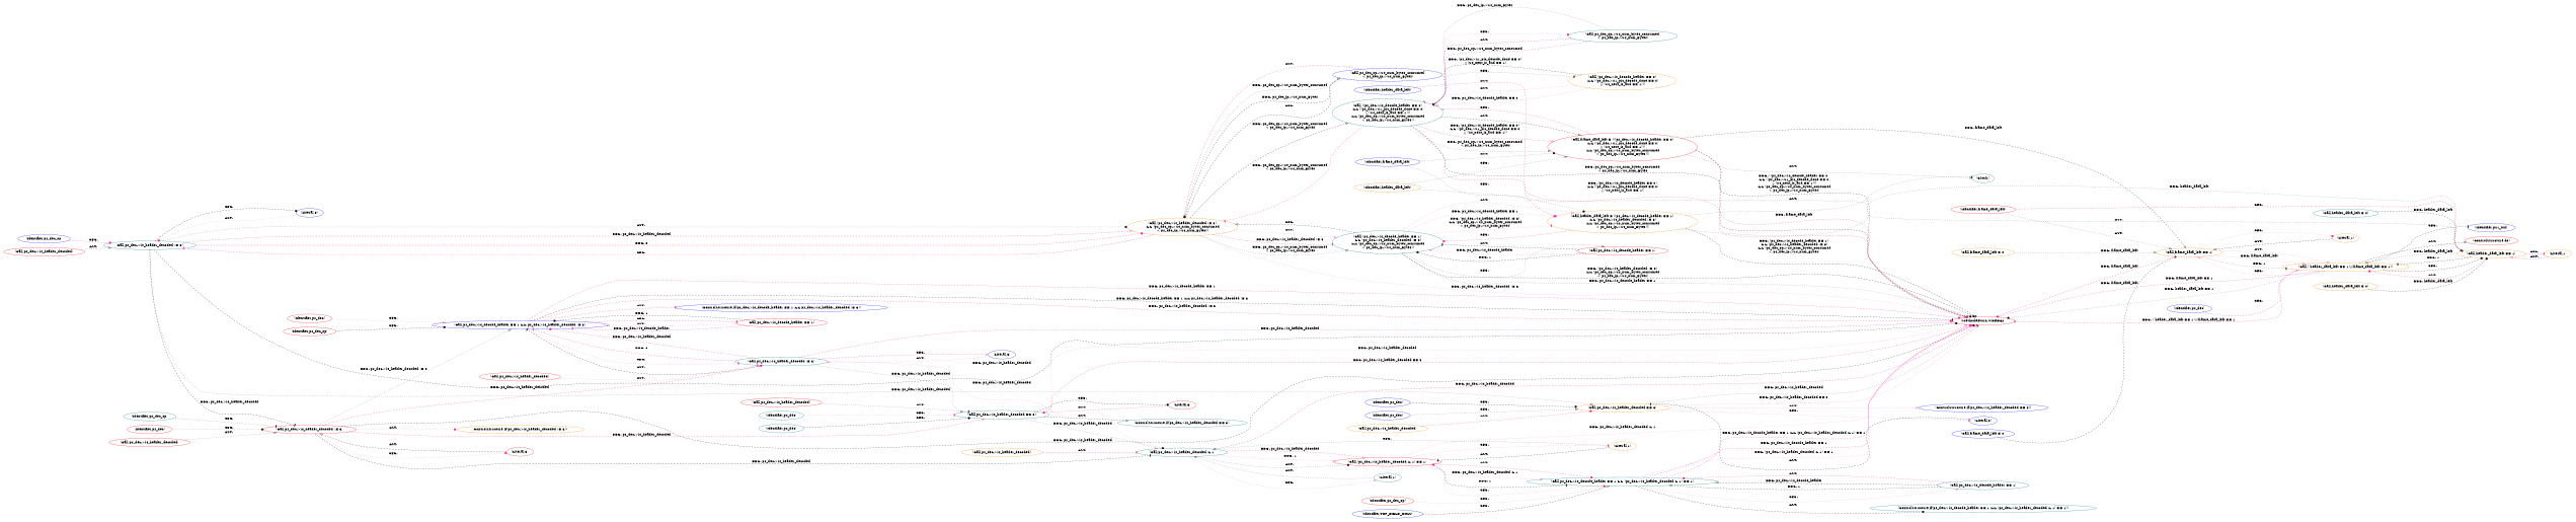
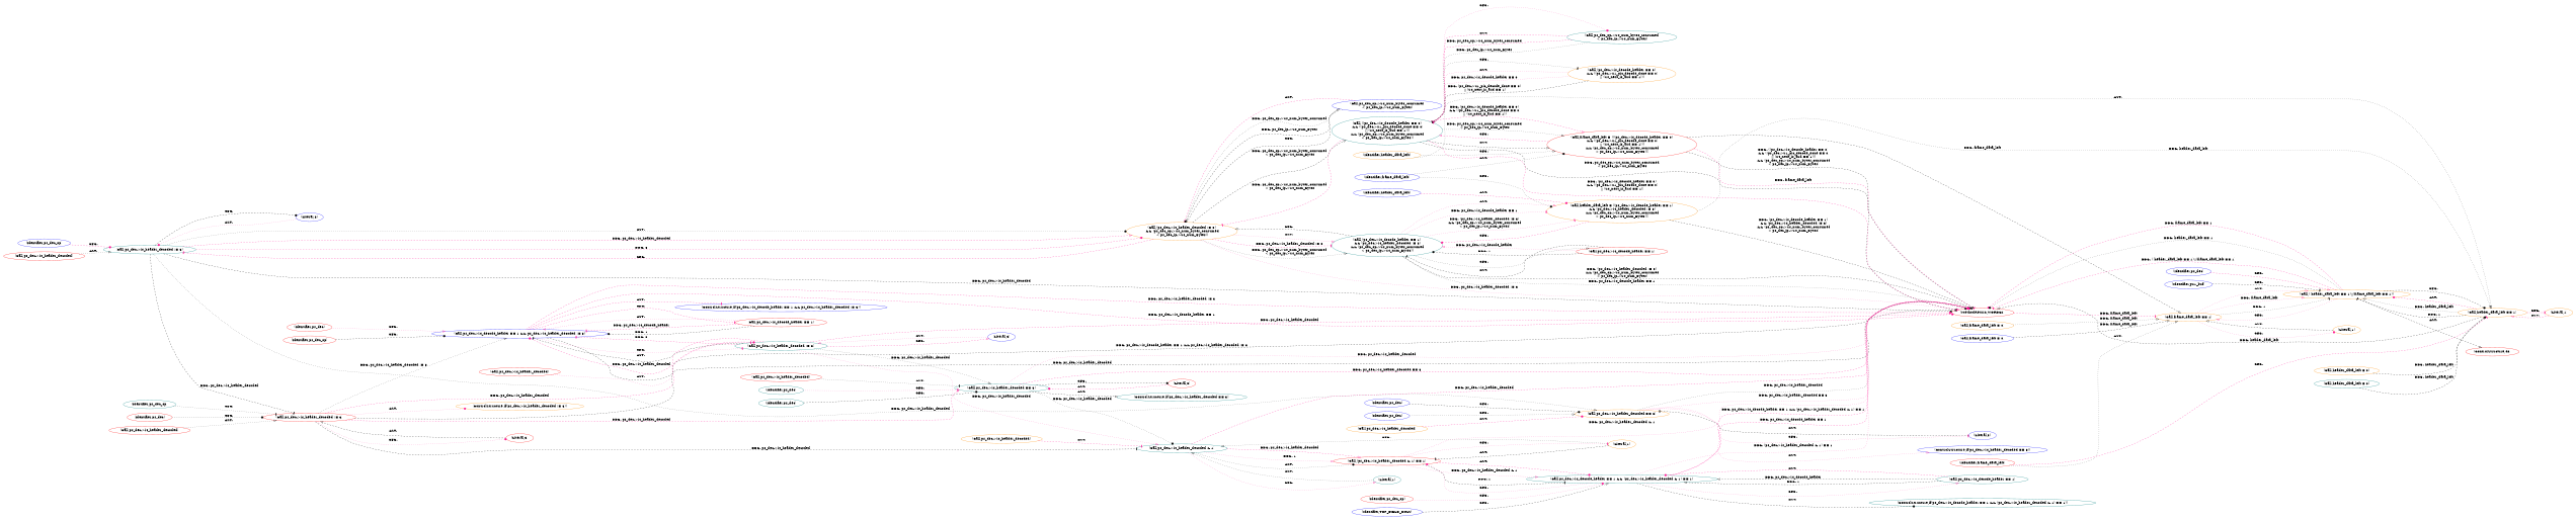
  digraph {
    rankdir=LR
    node [color=red]
    edge [arrowhead=onormal color=deeppink style=dashed]
    n1 [color=teal label="(Call,ps_dec->i4_header_decoded != 3)"]
    n2 [color=darkorange label="(Call,ps_dec->i4_header_decoded == 3)"]
    n3 [color=darkorange label="(Call,(ps_dec->i4_header_decoded != 3)\n && (ps_dec_op->u4_num_bytes_consumed\n < ps_dec_ip->u4_num_Bytes))"]
    n4 [label="(Call,ps_dec->i4_header_decoded != 3)"]
    n5 [label="(MethodReturn,WORD32)"]
    n6 [color=blue label="(Literal,3)"]
    n7 [color=blue label="(Literal,3)"]
    n8 [color=blue label="(ControlStructure,if(ps_dec->i4_header_decoded == 3))"]
    n9 [color=teal label="(Call,(ps_dec->i4_decode_header == 1)\n && (ps_dec->i4_header_decoded != 3)\n && (ps_dec_op->u4_num_bytes_consumed\n < ps_dec_ip->u4_num_Bytes))"]
    n10 [color=teal label="(Call,((ps_dec->i4_decode_header == 0)\n && ((ps_dec->u1_pic_decode_done == 0)\n || (u4_next_is_aud == 1)))\n && (ps_dec_op->u4_num_bytes_consumed\n < ps_dec_ip->u4_num_Bytes))"]
    n11 [color=blue label="(Call,ps_dec_op->u4_num_bytes_consumed\n < ps_dec_ip->u4_num_Bytes)"]
    n12 [color=blue label="(Call,ps_dec->i4_decode_header == 1 && ps_dec->i4_header_decoded != 3)"]
    n13 [color=teal label="(Call,ps_dec->i4_header_decoded != 3)"]
    n14 [color=teal label="(Call,ps_dec->i4_header_decoded == 3)"]
    n15 [color=teal label="(Call,ps_dec->i4_header_decoded & 1)"]
    n16 [label="(Literal,3)"]
    n17 [color=darkorange label="(ControlStructure,if(ps_dec->i4_header_decoded != 3))"]
    n18 [color=darkorange label="(Call,frame_data_left == 1)"]
    n19 [color=darkorange label="(Call,header_data_left = ((ps_dec->i4_decode_header == 1)\n && (ps_dec->i4_header_decoded != 3)\n && (ps_dec_op->u4_num_bytes_consumed\n < ps_dec_ip->u4_num_Bytes)))"]
    n20 [label="(Call,ps_dec->i4_decode_header == 1)"]
    n21 [label="(Call,frame_data_left = (((ps_dec->i4_decode_header == 0)\n && ((ps_dec->u1_pic_decode_done == 0)\n || (u4_next_is_aud == 1)))\n && (ps_dec_op->u4_num_bytes_consumed\n < ps_dec_ip->u4_num_Bytes)))"]
    n22 [color=teal label="(Call,ps_dec_op->u4_num_bytes_consumed\n < ps_dec_ip->u4_num_Bytes)"]
    n23 [color=darkorange label="(Call,(ps_dec->i4_decode_header == 0)\n && ((ps_dec->u1_pic_decode_done == 0)\n || (u4_next_is_aud == 1)))"]
    n24 [color=darkorange label="(Call,header_data_left == 1)"]
-   n25 [color=teal label="(Block,)"]
    n26 [color=darkorange label="(Call,( header_data_left == 1)||(frame_data_left == 1))"]
    n27 [color=darkorange label="(Literal,1)"]
    n28 [label="(ControlStructure,do)"]
    n29 [color=darkorange label="(Literal,1)"]
    n30 [color=blue label="(ControlStructure,if(ps_dec->i4_decode_header == 1 && ps_dec->i4_header_decoded != 3))"]
    n31 [label="(Call,ps_dec->i4_decode_header == 1)"]
    n32 [color=blue label="(Literal,3)"]
    n33 [label="(Literal,3)"]
    n34 [color=teal label="(ControlStructure,if(ps_dec->i4_header_decoded == 3))"]
    n35 [label="(Call,(ps_dec->i4_header_decoded & 1) == 1)"]
    n36 [color=teal label="(Literal,1)"]
    n37 [color=teal label="(Call,ps_dec->i4_decode_header == 1 && (ps_dec->i4_header_decoded & 1) == 1)"]
    n38 [color=darkorange label="(Literal,1)"]
    n39 [color=teal label="(ControlStructure,if(ps_dec->i4_decode_header == 1 && (ps_dec->i4_header_decoded & 1) == 1))"]
    n40 [color=teal label="(Call,ps_dec->i4_decode_header == 1)"]
    n41 [color=blue label="(Identifier,ps_dec)"]
    n42 [color=blue label="(Identifier,ps_dec_op)"]
    n43 [label="(Identifier,ps_dec)"]
    n44 [label="(Identifier,frame_data_left)"]
    n45 [color=darkorange label="(Identifier,header_data_left)"]
    n46 [color=blue label="(Identifier,ps_dec)"]
    n47 [color=darkorange label="(Call,ps_dec->i4_header_decoded)"]
    n48 [color=teal label="(Identifier,ps_dec_op)"]
    n49 [label="(Call,ps_dec->i4_header_decoded)"]
    n50 [label="(Call,ps_dec->i4_header_decoded)"]
    n51 [color=teal label="(Identifier,ps_dec)"]
    n52 [color=darkorange label="(Call,header_data_left = 0)"]
    n53 [label="(Identifier,ps_dec)"]
    n54 [color=blue label="(Identifier,ps_dec)"]
    n55 [label="(Identifier,ps_dec_op)"]
    n56 [color=blue label="(Identifier,pu1_buf)"]
    n57 [label="(Call,ps_dec->i4_header_decoded)"]
    n58 [color=teal label="(Call,header_data_left = 0)"]
    n59 [color=darkorange label="(Call,frame_data_left = 0)"]
    n60 [color=blue label="(Identifier,frame_data_left)"]
    n61 [label="(Identifier,ps_dec_op)"]
    n62 [color=blue label="(Identifier,TOP_FIELD_ONLY)"]
    n63 [label="(Call,ps_dec->i4_header_decoded)"]
    n64 [color=teal label="(Identifier,ps_dec)"]
    n65 [color=blue label="(Identifier,header_data_left)"]
    n66 [color=blue label="(Call,frame_data_left = 0)"]
    n67 [color=darkorange label="(Call,ps_dec->i4_header_decoded)"]
    n1 -> n2 [color=black label="DDG: ps_dec->i4_header_decoded" style=dotted]
    n1 -> n3 [arrowhead=dot color=black label="AST: " style=dotted]
    n1 -> n3 [label="DDG: ps_dec->i4_header_decoded"]
    n1 -> n3 [arrowhead=dot label="DDG: 3"]
    n1 -> n4 [arrowhead=tee color=black label="DDG: ps_dec->i4_header_decoded"]
    n1 -> n5 [arrowhead=dot color=black label="DDG: ps_dec->i4_header_decoded"]
    n1 -> n6 [arrowhead=dot color=black label="CFG: "]
    n2 -> n5 [arrowhead=tee color=black label="DDG: ps_dec->i4_header_decoded" style=dotted]
    n2 -> n5 [label="DDG: ps_dec->i4_header_decoded == 3" style=dotted]
    n2 -> n7 [arrowhead=tee label="CFG: " style=dotted]
    n2 -> n8 [label="AST: " style=dotted]
    n3 -> n1 [arrowhead=tee label="CFG: "]
    n3 -> n5 [label="DDG: ps_dec->i4_header_decoded != 3" style=dotted]
    n3 -> n9 [label="AST: " style=dotted]
    n3 -> n9 [arrowhead=tee label="DDG: ps_dec->i4_header_decoded != 3"]
    n3 -> n9 [color=black label="DDG: ps_dec_op->u4_num_bytes_consumed\n < ps_dec_ip->u4_num_Bytes" style=dotted]
    n3 -> n10 [color=black label="DDG: ps_dec_op->u4_num_bytes_consumed\n < ps_dec_ip->u4_num_Bytes"]
    n3 -> n11 [color=black label="CFG: "]
    n4 -> n5 [arrowhead=dot color=black label="DDG: ps_dec->i4_header_decoded"]
    n4 -> n12 [color=black label="DDG: ps_dec->i4_header_decoded != 3" style=dotted]
    n4 -> n13 [arrowhead=dot label="DDG: ps_dec->i4_header_decoded"]
    n4 -> n14 [label="DDG: ps_dec->i4_header_decoded"]
    n4 -> n15 [arrowhead=tee color=black label="DDG: ps_dec->i4_header_decoded"]
    n4 -> n16 [arrowhead=dot label="CFG: " style=dotted]
    n4 -> n17 [arrowhead=dot label="AST: " style=dotted]
    n5 -> n18 [arrowhead=tee label="DDG: frame_data_left"]
    n6 -> n1 [arrowhead=dot label="AST: " style=dotted]
    n7 -> n2 [arrowhead=tee color=black label="AST: "]
    n9 -> n3 [color=black label="CFG: "]
    n9 -> n5 [arrowhead=dot color=black label="DDG: (ps_dec->i4_header_decoded != 3)\n && (ps_dec_op->u4_num_bytes_consumed\n < ps_dec_ip->u4_num_Bytes)"]
    n9 -> n5 [arrowhead=dot color=black label="DDG: ps_dec->i4_decode_header == 1" style=dotted]
    n9 -> n19 [label="AST: " style=dotted]
    n9 -> n19 [arrowhead=tee label="DDG: ps_dec->i4_decode_header == 1" style=dotted]
    n9 -> n19 [arrowhead=tee label="DDG: (ps_dec->i4_header_decoded != 3)\n && (ps_dec_op->u4_num_bytes_consumed\n < ps_dec_ip->u4_num_Bytes)" style=dotted]
    n9 -> n20 [color=black label="CFG: " style=dotted]
    n10 -> n3 [arrowhead=tee label="DDG: ps_dec_op->u4_num_bytes_consumed\n < ps_dec_ip->u4_num_Bytes"]
    n10 -> n5 [arrowhead=tee color=black label="DDG: ps_dec_op->u4_num_bytes_consumed\n < ps_dec_ip->u4_num_Bytes"]
    n10 -> n5 [arrowhead=tee label="DDG: (ps_dec->i4_decode_header == 0)\n && ((ps_dec->u1_pic_decode_done == 0)\n || (u4_next_is_aud == 1))"]
    n10 -> n21 [color=black label="AST: "]
    n10 -> n21 [label="DDG: (ps_dec->i4_decode_header == 0)\n && ((ps_dec->u1_pic_decode_done == 0)\n || (u4_next_is_aud == 1))"]
    n10 -> n21 [color=black label="DDG: ps_dec_op->u4_num_bytes_consumed\n < ps_dec_ip->u4_num_Bytes" style=dotted]
    n10 -> n22 [arrowhead=dot label="CFG: " style=dotted]
    n10 -> n23 [arrowhead=tee color=black label="CFG: " style=dotted]
    n11 -> n3 [label="AST: "]
    n11 -> n3 [arrowhead=dot color=black label="DDG: ps_dec_op->u4_num_bytes_consumed" style=dotted]
    n11 -> n3 [color=black label="DDG: ps_dec_ip->u4_num_Bytes"]
    n12 -> n5 [arrowhead=dot label="DDG: ps_dec->i4_header_decoded != 3"]
    n12 -> n5 [arrowhead=dot label="DDG: ps_dec->i4_decode_header == 1"]
    n12 -> n5 [arrowhead=tee color=black label="DDG: ps_dec->i4_decode_header == 1 && ps_dec->i4_header_decoded != 3"]
    n12 -> n13 [arrowhead=tee label="CFG: " style=dotted]
    n12 -> n30 [arrowhead=tee label="AST: "]
    n12 -> n31 [arrowhead=tee label="CFG: "]
    n13 -> n5 [label="DDG: ps_dec->i4_header_decoded"]
    n13 -> n12 [arrowhead=tee color=black label="AST: "]
    n13 -> n12 [arrowhead=dot label="DDG: ps_dec->i4_header_decoded"]
    n13 -> n12 [arrowhead=tee label="DDG: 3"]
    n13 -> n14 [color=black label="DDG: ps_dec->i4_header_decoded" style=dotted]
    n13 -> n15 [label="DDG: ps_dec->i4_header_decoded" style=dotted]
    n13 -> n32 [label="CFG: "]
    n14 -> n5 [label="DDG: ps_dec->i4_header_decoded" style=dotted]
    n14 -> n5 [arrowhead=dot label="DDG: ps_dec->i4_header_decoded == 3"]
    n14 -> n15 [arrowhead=dot color=black label="DDG: ps_dec->i4_header_decoded" style=dotted]
    n14 -> n33 [arrowhead=dot color=black label="CFG: "]
    n14 -> n34 [color=black label="AST: "]
    n15 -> n5 [label="DDG: ps_dec->i4_header_decoded"]
    n15 -> n35 [arrowhead=dot color=black label="AST: " style=dotted]
    n15 -> n35 [label="DDG: ps_dec->i4_header_decoded"]
    n15 -> n35 [label="DDG: 1" style=dotted]
    n15 -> n36 [label="CFG: " style=dotted]
    n16 -> n4 [color=black label="AST: "]
    n18 -> n26 [label="AST: " style=dotted]
    n18 -> n26 [label="DDG: frame_data_left" style=dotted]
    n18 -> n26 [arrowhead=tee color=black label="DDG: 1" style=dotted]
    n18 -> n29 [arrowhead=dot label="CFG: " style=dotted]
    n19 -> n5 [arrowhead=tee color=black label="DDG: (ps_dec->i4_decode_header == 1)\n && (ps_dec->i4_header_decoded != 3)\n && (ps_dec_op->u4_num_bytes_consumed\n < ps_dec_ip->u4_num_Bytes)"]
    n19 -> n9 [arrowhead=dot label="CFG: "]
    n19 -> n24 [color=black label="DDG: header_data_left" style=dotted]
-   n19 -> n25 [arrowhead=tee color=black label="AST: " style=dotted]
    n20 -> n9 [arrowhead=tee color=black label="AST: "]
    n20 -> n9 [label="DDG: ps_dec->i4_decode_header" style=dotted]
    n20 -> n9 [arrowhead=dot color=black label="DDG: 1"]
    n21 -> n5 [color=black label="DDG: ((ps_dec->i4_decode_header == 0)\n && ((ps_dec->u1_pic_decode_done == 0)\n || (u4_next_is_aud == 1)))\n && (ps_dec_op->u4_num_bytes_consumed\n < ps_dec_ip->u4_num_Bytes)"]
    n21 -> n5 [arrowhead=tee label="DDG: frame_data_left"]
    n21 -> n10 [label="CFG: "]
    n21 -> n18 [color=black label="DDG: frame_data_left"]
-   n21 -> n25 [color=black label="AST: " style=dotted]
    n22 -> n10 [arrowhead=tee label="AST: "]
    n22 -> n10 [arrowhead=tee label="DDG: ps_dec_op->u4_num_bytes_consumed"]
    n22 -> n10 [color=black label="DDG: ps_dec_ip->u4_num_Bytes" style=dotted]
    n23 -> n10 [arrowhead=tee label="AST: " style=dotted]
    n23 -> n10 [label="DDG: ps_dec->i4_decode_header == 0" style=dotted]
    n23 -> n10 [arrowhead=tee color=black label="DDG: (ps_dec->u1_pic_decode_done == 0)\n || (u4_next_is_aud == 1)"]
+   n24 -> n5 [color=black label="DDG: header_data_left"]
    n24 -> n26 [arrowhead=dot label="AST: "]
    n24 -> n26 [color=black label="DDG: header_data_left" style=dotted]
    n24 -> n26 [arrowhead=tee color=black label="DDG: 1"]
    n24 -> n27 [arrowhead=tee label="CFG: "]
    n26 -> n5 [arrowhead=dot label="DDG: frame_data_left == 1"]
    n26 -> n5 [arrowhead=dot color=black label="DDG: header_data_left == 1" style=dotted]
    n26 -> n5 [arrowhead=tee label="DDG: ( header_data_left == 1)||(frame_data_left == 1)"]
    n26 -> n18 [label="CFG: " style=dotted]
    n26 -> n24 [arrowhead=dot color=black label="CFG: "]
    n26 -> n28 [color=black label="AST: "]
    n27 -> n24 [label="AST: "]
    n29 -> n18 [color=black label="AST: "]
    n31 -> n12 [label="AST: " style=dotted]
    n31 -> n12 [arrowhead=tee label="DDG: ps_dec->i4_decode_header"]
    n31 -> n12 [arrowhead=dot color=black label="DDG: 1"]
    n32 -> n13 [label="AST: " style=dotted]
    n33 -> n14 [arrowhead=dot label="AST: "]
    n35 -> n5 [label="DDG: ps_dec->i4_header_decoded & 1" style=dotted]
    n35 -> n37 [arrowhead=dot label="AST: "]
    n35 -> n37 [label="DDG: ps_dec->i4_header_decoded & 1" style=dotted]
    n35 -> n37 [arrowhead=tee color=black label="DDG: 1"]
    n35 -> n38 [arrowhead=tee label="CFG: " style=dotted]
    n36 -> n15 [color=black label="AST: " style=dotted]
    n37 -> n5 [label="DDG: ps_dec->i4_decode_header == 1 && (ps_dec->i4_header_decoded & 1) == 1"]
    n37 -> n5 [label="DDG: ps_dec->i4_decode_header == 1"]
    n37 -> n5 [label="DDG: (ps_dec->i4_header_decoded & 1) == 1" style=dotted]
    n37 -> n35 [arrowhead=dot label="CFG: " style=dotted]
    n37 -> n39 [arrowhead=dot color=black label="AST: "]
    n37 -> n40 [label="CFG: " style=dotted]
    n38 -> n15 [color=black label="CFG: " style=dotted]
    n38 -> n35 [arrowhead=tee color=black label="AST: "]
    n40 -> n37 [arrowhead=dot label="AST: "]
    n40 -> n37 [color=black label="DDG: ps_dec->i4_decode_header"]
    n40 -> n37 [color=black label="DDG: 1"]
    n41 -> n2 [arrowhead=dot color=black label="CFG: "]
    n42 -> n1 [arrowhead=dot label="CFG: "]
    n43 -> n12 [label="CFG: " style=dotted]
    n44 -> n18 [color=black label="AST: " style=dotted]
    n44 -> n24 [arrowhead=tee label="CFG: "]
    n45 -> n21 [color=black label="CFG: " style=dotted]
    n45 -> n24 [color=black label="AST: " style=dotted]
    n46 -> n2 [color=black label="CFG: " style=dotted]
    n47 -> n15 [arrowhead=tee label="AST: "]
    n48 -> n4 [arrowhead=tee color=black label="CFG: " style=dotted]
    n49 -> n1 [color=black label="AST: " style=dotted]
    n50 -> n14 [arrowhead=tee color=black label="AST: " style=dotted]
    n51 -> n14 [arrowhead=tee label="CFG: " style=dotted]
    n52 -> n24 [arrowhead=dot color=black label="DDG: header_data_left"]
    n53 -> n4 [arrowhead=dot color=black label="CFG: " style=dotted]
    n54 -> n26 [label="CFG: "]
    n55 -> n37 [arrowhead=dot label="CFG: " style=dotted]
-   n26 -> n56 [arrowhead=tee color=black label="CFG: "]
+   n56 -> n26 [arrowhead=tee color=black label="CFG: "]
    n57 -> n13 [arrowhead=tee label="AST: " style=dotted]
    n58 -> n24 [color=black label="DDG: header_data_left"]
    n59 -> n18 [color=black label="DDG: frame_data_left" style=dotted]
    n60 -> n19 [arrowhead=dot color=black label="CFG: " style=dotted]
    n60 -> n21 [arrowhead=dot color=black label="AST: " style=dotted]
    n61 -> n12 [arrowhead=dot color=black label="CFG: "]
    n62 -> n37 [color=black label="CFG: "]
    n63 -> n4 [color=black label="AST: " style=dotted]
    n64 -> n14 [arrowhead=dot color=black label="CFG: "]
    n65 -> n19 [arrowhead=dot label="AST: "]
    n66 -> n18 [color=black label="DDG: frame_data_left"]
    n67 -> n2 [arrowhead=dot label="AST: "]
  }
